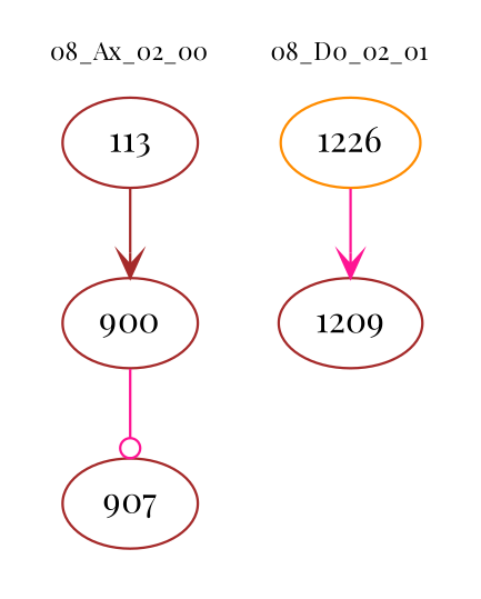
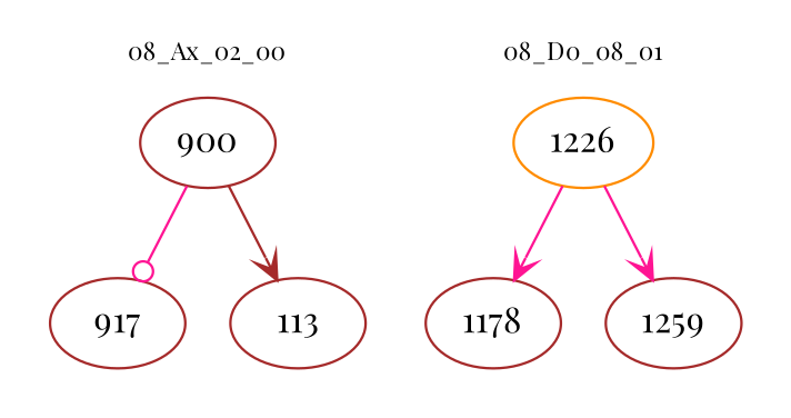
  digraph {
    fontname="Playfair Display"
    node [color=brown fontname="Playfair Display"]
    edge [arrowhead=vee color=deeppink fontname="Playfair Display"]
    n1 [label=900]
-   n2 [label=907]
+   n2 [label=917]
    n3 [label=113]
    n4 [color=darkorange label=1226]
-   n6 [label=1209]
+   n5 [label=1178]
+   n6 [label=1259]
    subgraph cluster_1 {
      color=white
      fontsize=10
      label="08_Ax_02_00"
      n1
      n2
      n3
    }
    subgraph cluster_2 {
      color=white
      fontsize=10
-     label="08_D0_02_01"
+     label="08_D0_08_01"
      n4
+     n5
      n6
    }
    n1 -> n2 [arrowhead=odot]
-   n3 -> n1 [color=brown]
+   n1 -> n3 [color=brown]
+   n4 -> n5
    n4 -> n6
  }
